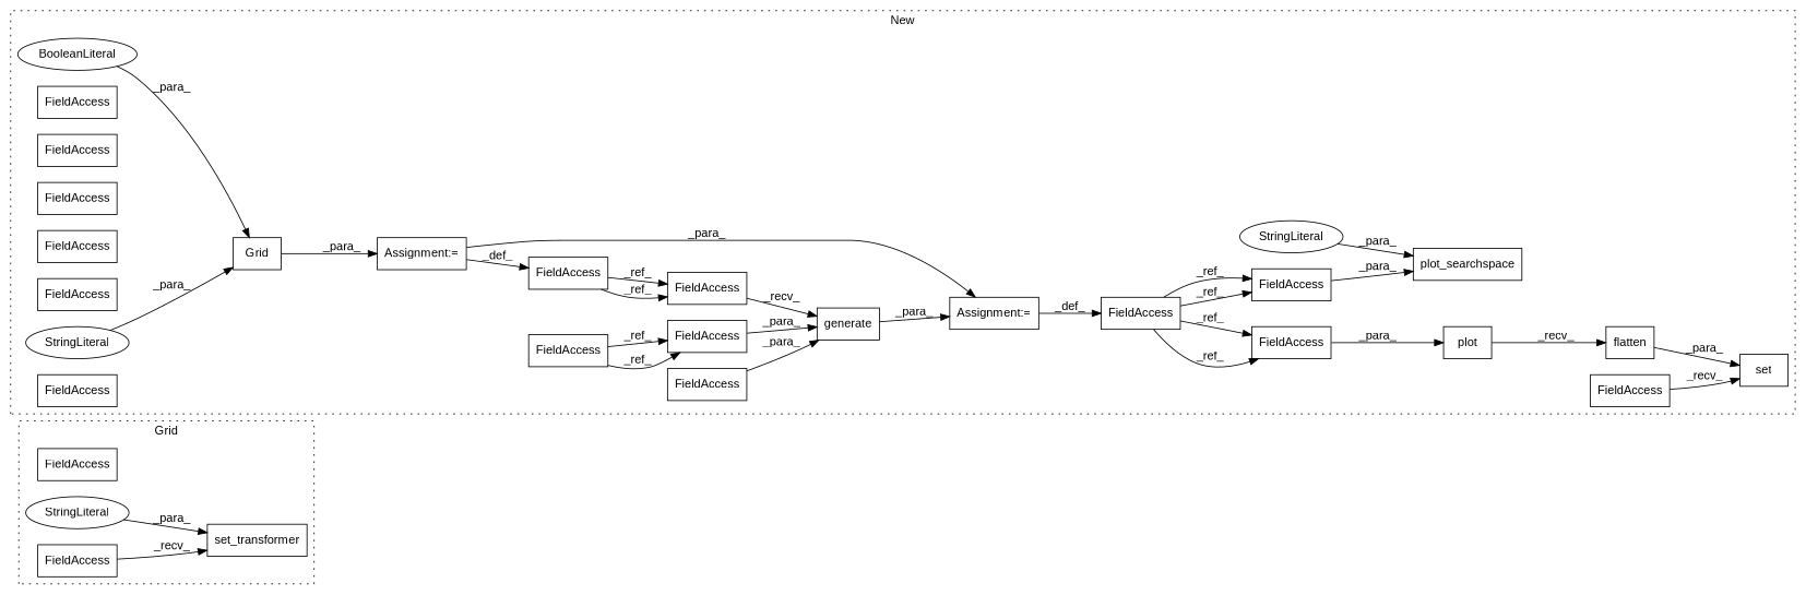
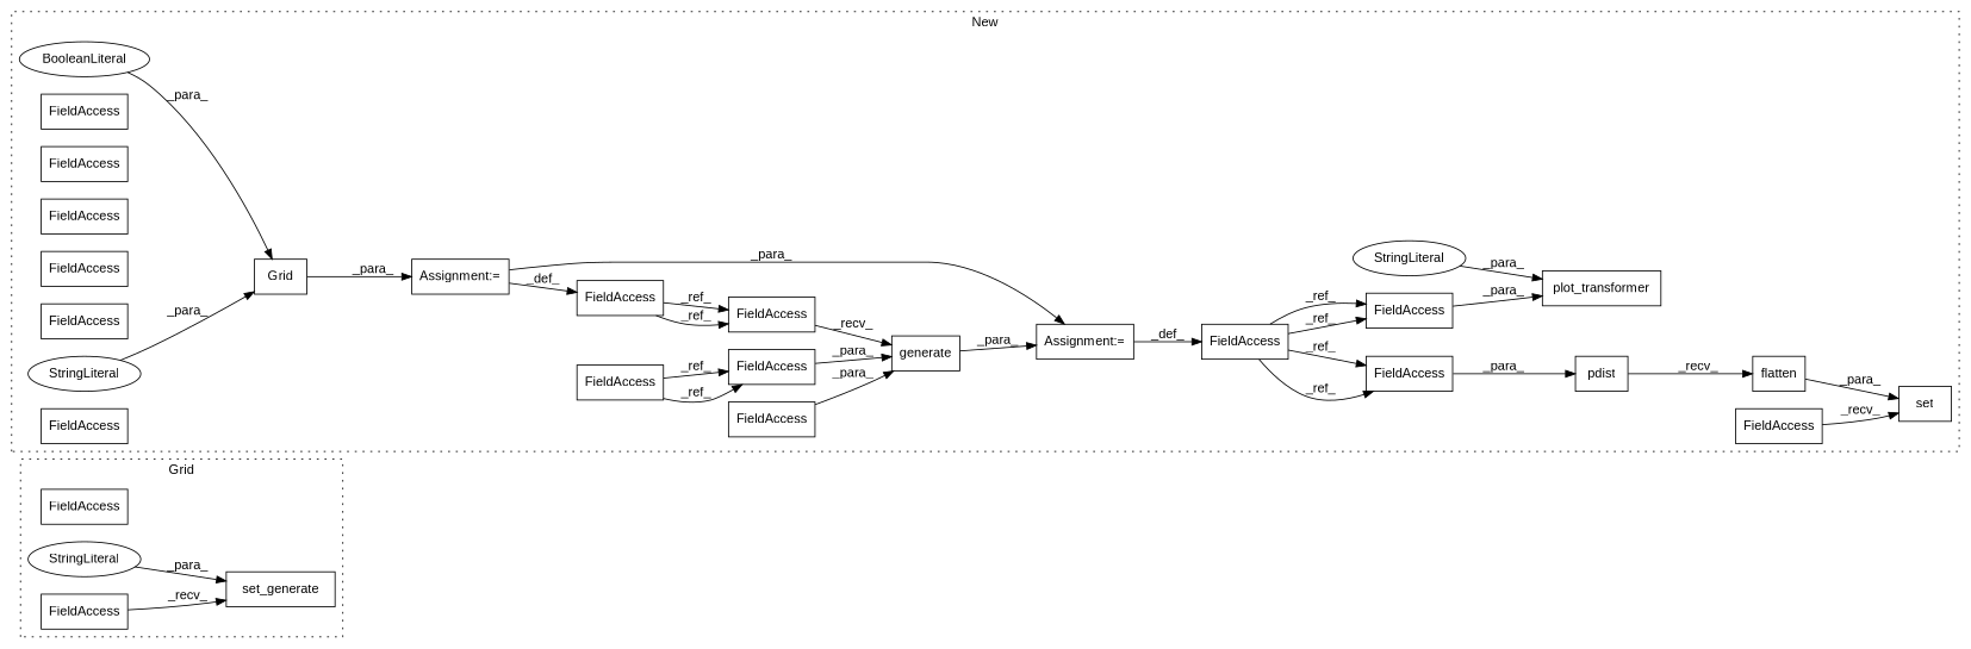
  digraph {
    fontname="Liberation Sans"
    rankdir=LR
    node [a=22 fontname="Liberation Sans" l=1 s=1084 shape=box]
    edge [fontname="Liberation Sans"]
-   n1 [a=32 l="16,1" label=set_transformer s="1090,1117"]
+   n1 [a=32 l="16,1" label=set_generate s="1090,1117"]
    n2 [l=5 label=FieldAccess]
    n3 [a=45 l=11 label=StringLiteral s=1106 shape=ellipse]
    n4 [l=5 label=FieldAccess]
    n5 [a=32 l="9,1" label=generate s="2845,2880"]
    n6 [a=32 l="5,1" label=Grid s="2811,2831"]
    n7 [a=9 l=5 label=BooleanLiteral s=2826 shape=ellipse]
    n8 [a=32 l=9 label=flatten s=2946]
    n9 [l=5 label=FieldAccess s=2854]
    n10 [label=FieldAccess s=2838]
    n11 [l=4 label=FieldAccess s=2806]
    n12 [l=4 label=FieldAccess s=2840]
    n13 [l=9 label=FieldAccess s=2871]
    n14 [label=FieldAccess s=2904]
    n15 [label=FieldAccess s=2943]
-   n16 [a=32 l="17,1" label=plot_searchspace s="2887,2912"]
+   n16 [a=32 l="17,1" label=plot_transformer s="2887,2912"]
    n17 [a=45 l=6 label=StringLiteral s=2906 shape=ellipse]
    n18 [a=45 l=9 label=StringLiteral s=2816 shape=ellipse]
    n19 [a=7 label="Assignment:=" s=2839]
    n20 [a=7 label="Assignment:=" s=2810]
    n21 [a=32 l="7,1" label=set s="2930,2955"]
    n22 [l=10 label=FieldAccess s=2919]
-   n23 [a=32 l="6,1" label=plot s="2937,2944"]
+   n23 [a=32 l="6,1" label=pdist s="2937,2944"]
    n24 [l=5 label=FieldAccess s=1027]
    n25 [l=5 label=FieldAccess s=2854]
    n26 [l=9 label=FieldAccess s=2871]
    n27 [l=4 label=FieldAccess s=2840]
    n28 [label=FieldAccess s=2943]
    n29 [label=FieldAccess s=2904]
    n30 [l=10 label=FieldAccess s=2919]
    subgraph cluster_1 {
      label=Grid
      style=dotted
      n1
      n2
      n3
      n4
    }
    subgraph cluster_2 {
      label=New
      style=dotted
      n5
      n6
      n7
      n8
      n9
      n10
      n11
      n12
      n13
      n14
      n15
      n16
      n17
      n18
      n19
      n20
      n21
      n22
      n23
      n24
      n25
      n26
      n27
      n28
      n29
      n30
    }
    n3 -> n1 [label=_para_]
    n4 -> n1 [label=_recv_]
    n5 -> n19 [label=_para_]
    n6 -> n20 [label=_para_]
    n7 -> n6 [label=_para_]
    n8 -> n21 [label=_para_]
    n10 -> n28 [label=_ref_]
    n10 -> n28 [label=_ref_]
    n10 -> n29 [label=_ref_]
    n10 -> n29 [label=_ref_]
    n11 -> n27 [label=_ref_]
    n11 -> n27 [label=_ref_]
    n17 -> n16 [label=_para_]
    n18 -> n6 [label=_para_]
    n19 -> n10 [label=_def_]
    n20 -> n11 [label=_def_]
    n20 -> n19 [label=_para_]
    n23 -> n8 [label=_recv_]
    n24 -> n25 [label=_ref_]
    n24 -> n25 [label=_ref_]
    n25 -> n5 [label=_para_]
    n26 -> n5 [label=_para_]
    n27 -> n5 [label=_recv_]
    n28 -> n23 [label=_para_]
    n29 -> n16 [label=_para_]
    n30 -> n21 [label=_recv_]
  }
